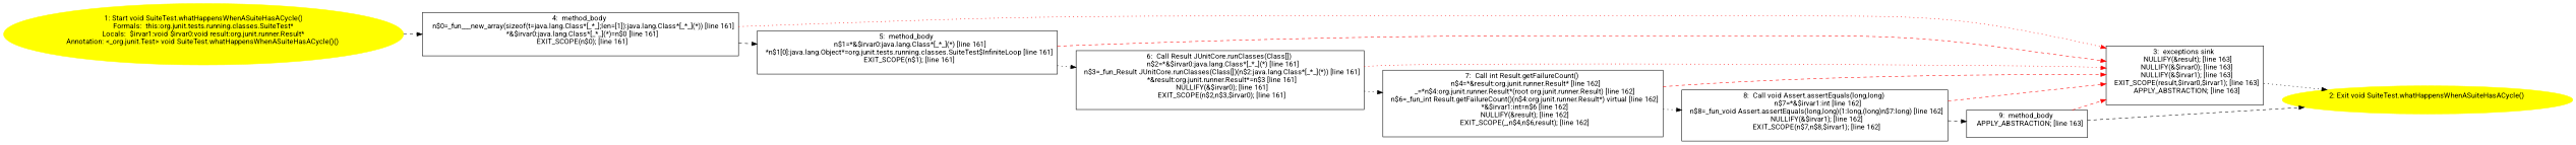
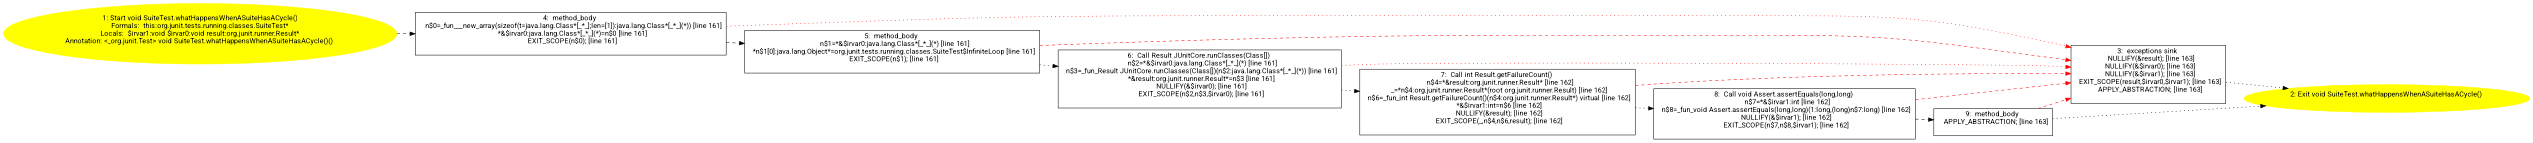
  digraph {
    rankdir=LR
    fontname=Roboto
    node [fontname=Roboto shape=box]
    edge [style=dashed fontname=Roboto]
    n1 [color=yellow label="1: Start void SuiteTest.whatHappensWhenASuiteHasACycle()\nFormals:  this:org.junit.tests.running.classes.SuiteTest*\nLocals:  $irvar1:void $irvar0:void result:org.junit.runner.Result*\nAnnotation: <_org.junit.Test> void SuiteTest.whatHappensWhenASuiteHasACycle()() \n  " style=filled shape=""]
    n2 [label="4:  method_body \n   n$0=_fun___new_array(sizeof(t=java.lang.Class*[_*_];len=[1]):java.lang.Class*[_*_](*)) [line 161]\n  *&$irvar0:java.lang.Class*[_*_](*)=n$0 [line 161]\n  EXIT_SCOPE(n$0); [line 161]\n "]
    n3 [label="3:  exceptions sink \n   NULLIFY(&result); [line 163]\n  NULLIFY(&$irvar0); [line 163]\n  NULLIFY(&$irvar1); [line 163]\n  EXIT_SCOPE(result,$irvar0,$irvar1); [line 163]\n  APPLY_ABSTRACTION; [line 163]\n "]
    n4 [label="5:  method_body \n   n$1=*&$irvar0:java.lang.Class*[_*_](*) [line 161]\n  *n$1[0]:java.lang.Object*=org.junit.tests.running.classes.SuiteTest$InfiniteLoop [line 161]\n  EXIT_SCOPE(n$1); [line 161]\n "]
    n5 [color=yellow label="2: Exit void SuiteTest.whatHappensWhenASuiteHasACycle() \n  " style=filled shape=""]
    n6 [label="6:  Call Result JUnitCore.runClasses(Class[]) \n   n$2=*&$irvar0:java.lang.Class*[_*_](*) [line 161]\n  n$3=_fun_Result JUnitCore.runClasses(Class[])(n$2:java.lang.Class*[_*_](*)) [line 161]\n  *&result:org.junit.runner.Result*=n$3 [line 161]\n  NULLIFY(&$irvar0); [line 161]\n  EXIT_SCOPE(n$2,n$3,$irvar0); [line 161]\n "]
    n7 [label="7:  Call int Result.getFailureCount() \n   n$4=*&result:org.junit.runner.Result* [line 162]\n  _=*n$4:org.junit.runner.Result*(root org.junit.runner.Result) [line 162]\n  n$6=_fun_int Result.getFailureCount()(n$4:org.junit.runner.Result*) virtual [line 162]\n  *&$irvar1:int=n$6 [line 162]\n  NULLIFY(&result); [line 162]\n  EXIT_SCOPE(_,n$4,n$6,result); [line 162]\n "]
    n8 [label="8:  Call void Assert.assertEquals(long,long) \n   n$7=*&$irvar1:int [line 162]\n  n$8=_fun_void Assert.assertEquals(long,long)(1:long,(long)n$7:long) [line 162]\n  NULLIFY(&$irvar1); [line 162]\n  EXIT_SCOPE(n$7,n$8,$irvar1); [line 162]\n "]
    n9 [label="9:  method_body \n   APPLY_ABSTRACTION; [line 163]\n "]
    n1 -> n2
    n2 -> n3 [color=red style=dotted]
    n2 -> n4
    n3 -> n5 [style=dotted]
    n4 -> n3 [color=red]
    n4 -> n6 [style=dotted]
    n6 -> n3 [color=red style=dotted]
    n6 -> n7 [style=dotted]
    n7 -> n3 [color=red]
    n7 -> n8 [style=dotted]
    n8 -> n3 [color=red]
    n8 -> n9
    n9 -> n3 [color=red]
-   n9 -> n5
+   n9 -> n5 [style=dotted]
  }
